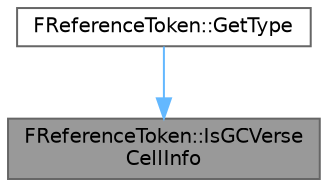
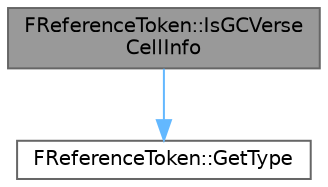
  digraph {
    rankdir=TB
    node [fontname=Helvetica fontsize=10 shape=box style=filled]
    n1 [color=gray40 fillcolor=grey60 fontcolor=black height=0.2 label="FReferenceToken::IsGCVerse\lCellInfo" width=0.4]
    n2 [color=grey40 fillcolor=white height=0.2 label="FReferenceToken::GetType" width=0.4]
-   n2 -> n1 [color=steelblue1 fontname=Helvetica fontsize=10 labelfontname=Helvetica labelfontsize=10 style=solid]
+   n1 -> n2 [color=steelblue1 fontname=Helvetica fontsize=10 labelfontname=Helvetica labelfontsize=10 style=solid]
  }
